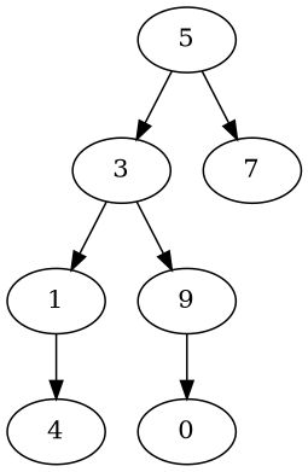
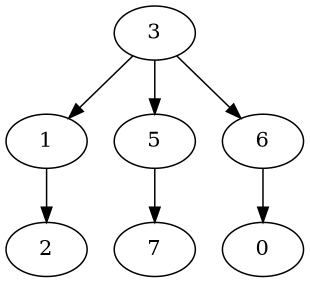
  digraph {
    1 [alpha=20.67]
-   4 [alpha=24.71]
+   4 [alpha=24.71 label=2]
    3 [alpha=28.80]
    5 [alpha=35.68]
-   6 [alpha=37.83 label=9]
+   6 [alpha=37.83]
    7 [alpha=20.97]
    n7 [alpha=32.99 label=0]
    1 -> 4
    3 -> 1
-   5 -> 3
+   3 -> 5
    3 -> 6
    5 -> 7
    6 -> n7
  }
